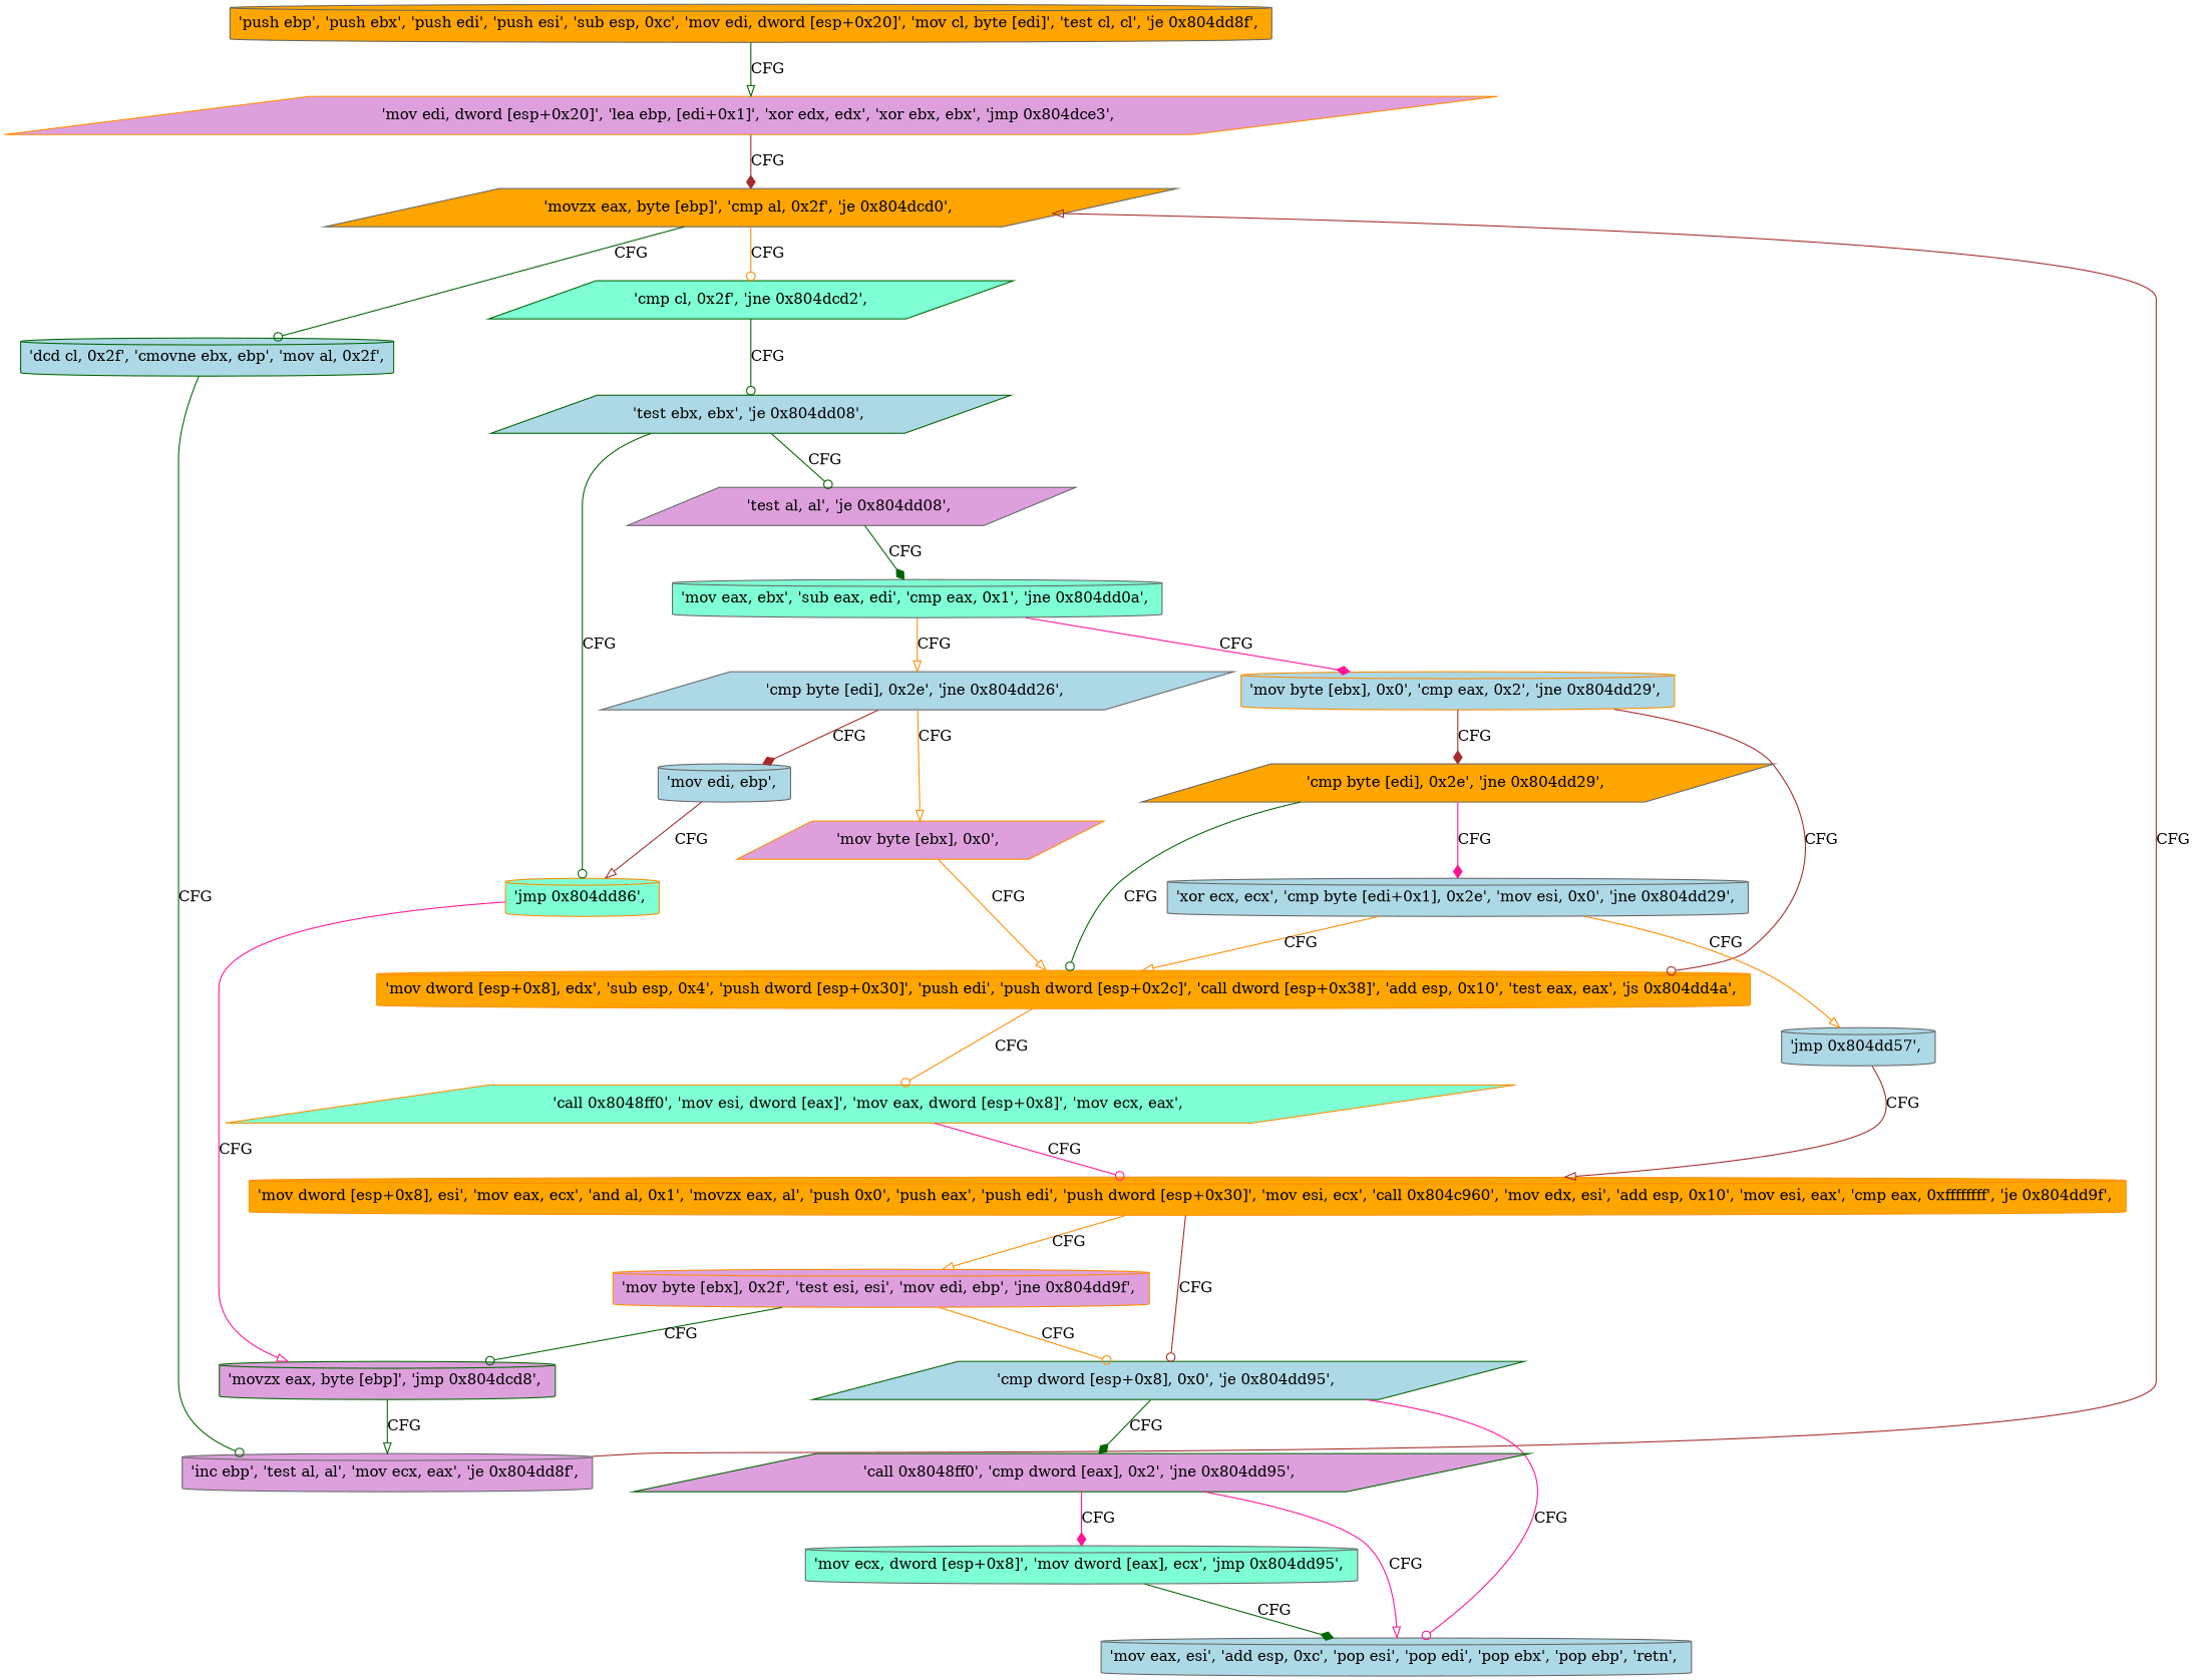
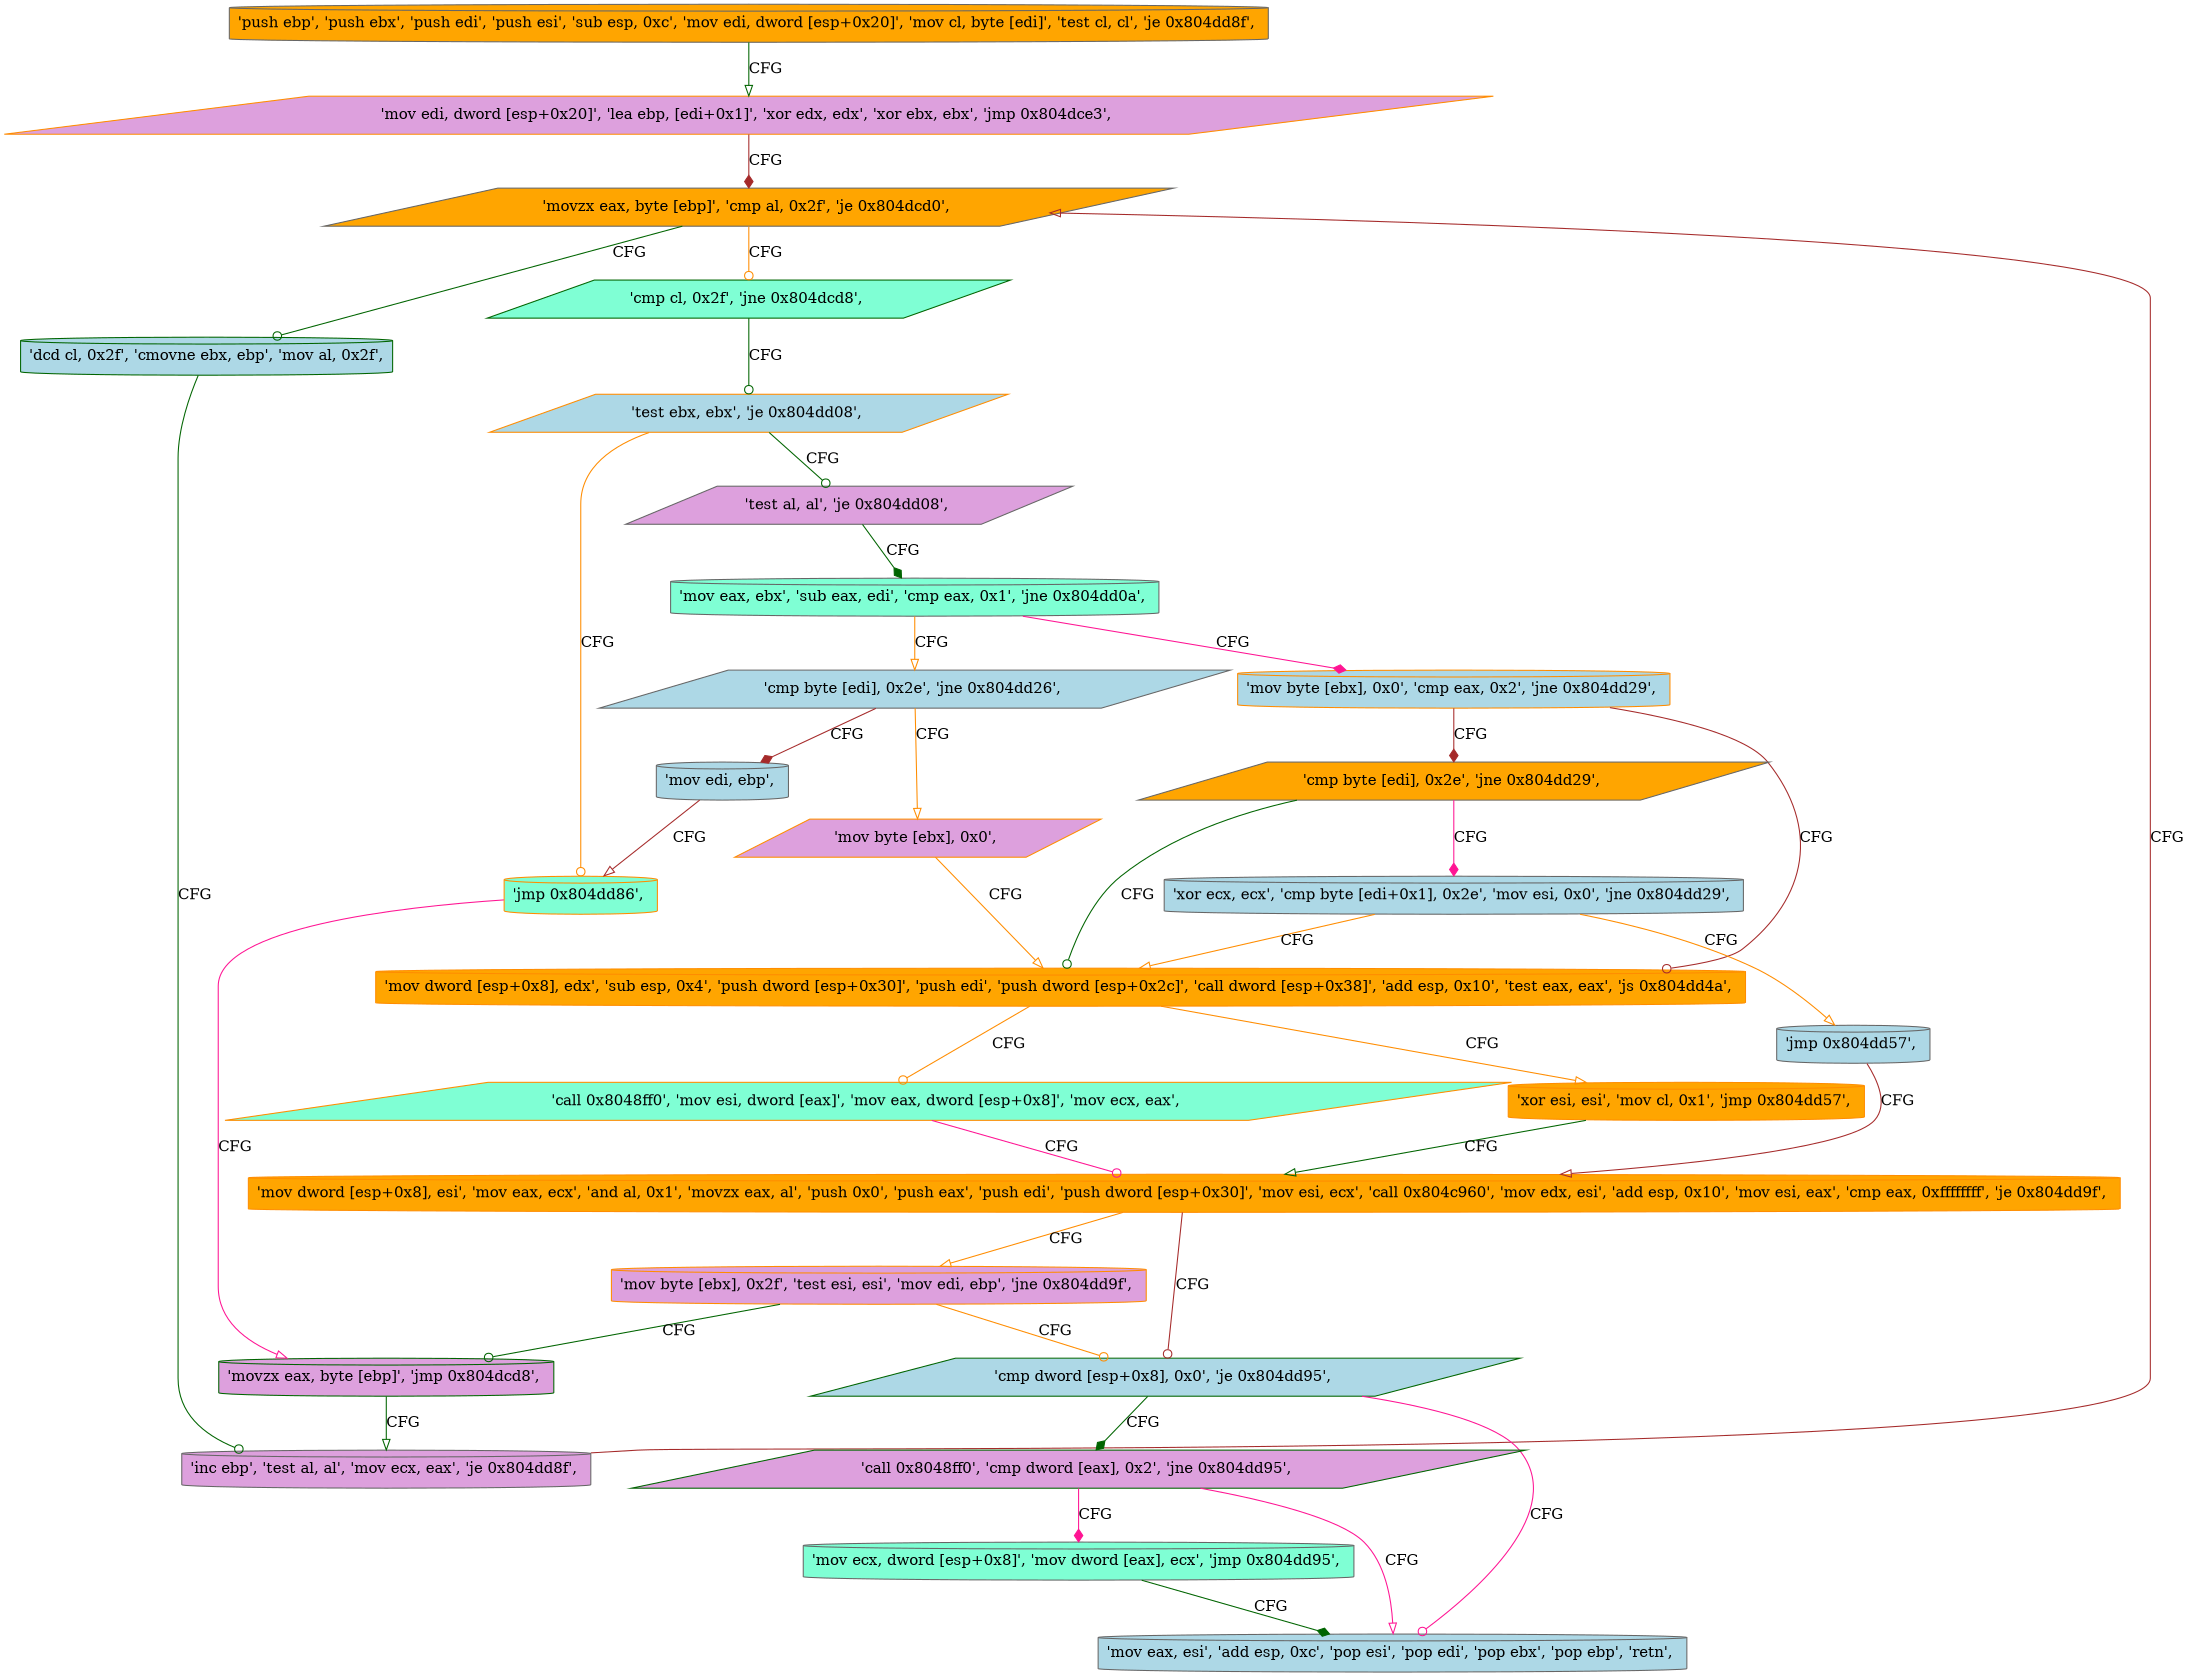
  digraph {
    node [color=gray40 fillcolor=lightblue shape=cylinder style=filled]
    edge [arrowhead=onormal color=darkgreen]
    n1 [fillcolor=orange label="'push ebp', 'push ebx', 'push edi', 'push esi', 'sub esp, 0xc', 'mov edi, dword [esp+0x20]', 'mov cl, byte [edi]', 'test cl, cl', 'je 0x804dd8f', "]
    n2 [color=darkorange fillcolor=plum label="'mov edi, dword [esp+0x20]', 'lea ebp, [edi+0x1]', 'xor edx, edx', 'xor ebx, ebx', 'jmp 0x804dce3', " shape=parallelogram]
    n3 [fillcolor=orange label="'movzx eax, byte [ebp]', 'cmp al, 0x2f', 'je 0x804dcd0', " shape=parallelogram]
    n4 [label="'mov eax, esi', 'add esp, 0xc', 'pop esi', 'pop edi', 'pop ebx', 'pop ebp', 'retn', "]
    n5 [color=darkgreen label="'dcd cl, 0x2f', 'cmovne ebx, ebp', 'mov al, 0x2f',"]
-   n6 [color=darkgreen fillcolor=aquamarine label="'cmp cl, 0x2f', 'jne 0x804dcd2'," shape=parallelogram]
+   n6 [color=darkgreen fillcolor=aquamarine label="'cmp cl, 0x2f', 'jne 0x804dcd8', " shape=parallelogram]
    n7 [fillcolor=plum label="'inc ebp', 'test al, al', 'mov ecx, eax', 'je 0x804dd8f', "]
-   n8 [color=darkgreen label="'test ebx, ebx', 'je 0x804dd08', " shape=parallelogram]
+   n8 [color=darkorange label="'test ebx, ebx', 'je 0x804dd08', " shape=parallelogram]
    n9 [color=darkorange fillcolor=aquamarine label="'jmp 0x804dd86', "]
    n10 [fillcolor=plum label="'test al, al', 'je 0x804dd08', " shape=parallelogram]
    n11 [color=darkgreen fillcolor=plum label="'movzx eax, byte [ebp]', 'jmp 0x804dcd8', "]
    n12 [fillcolor=aquamarine label="'mov eax, ebx', 'sub eax, edi', 'cmp eax, 0x1', 'jne 0x804dd0a', "]
    n13 [color=darkorange label="'mov byte [ebx], 0x0', 'cmp eax, 0x2', 'jne 0x804dd29', "]
    n14 [label="'cmp byte [edi], 0x2e', 'jne 0x804dd26', " shape=parallelogram]
    n15 [color=darkorange fillcolor=orange label="'mov dword [esp+0x8], edx', 'sub esp, 0x4', 'push dword [esp+0x30]', 'push edi', 'push dword [esp+0x2c]', 'call dword [esp+0x38]', 'add esp, 0x10', 'test eax, eax', 'js 0x804dd4a', "]
    n16 [fillcolor=orange label="'cmp byte [edi], 0x2e', 'jne 0x804dd29', " shape=parallelogram]
    n17 [color=darkorange fillcolor=plum label="'mov byte [ebx], 0x0', " shape=parallelogram]
    n18 [label="'mov edi, ebp', "]
    n19 [color=darkorange fillcolor=aquamarine label="'call 0x8048ff0', 'mov esi, dword [eax]', 'mov eax, dword [esp+0x8]', 'mov ecx, eax', " shape=parallelogram]
+   n20 [color=darkorange fillcolor=orange label="'xor esi, esi', 'mov cl, 0x1', 'jmp 0x804dd57', "]
    n21 [label="'xor ecx, ecx', 'cmp byte [edi+0x1], 0x2e', 'mov esi, 0x0', 'jne 0x804dd29', "]
    n22 [color=darkorange fillcolor=orange label="'mov dword [esp+0x8], esi', 'mov eax, ecx', 'and al, 0x1', 'movzx eax, al', 'push 0x0', 'push eax', 'push edi', 'push dword [esp+0x30]', 'mov esi, ecx', 'call 0x804c960', 'mov edx, esi', 'add esp, 0x10', 'mov esi, eax', 'cmp eax, 0xffffffff', 'je 0x804dd9f', "]
    n23 [label="'jmp 0x804dd57', "]
    n24 [color=darkgreen label="'cmp dword [esp+0x8], 0x0', 'je 0x804dd95', " shape=parallelogram]
    n25 [color=darkorange fillcolor=plum label="'mov byte [ebx], 0x2f', 'test esi, esi', 'mov edi, ebp', 'jne 0x804dd9f', "]
    n26 [color=darkgreen fillcolor=plum label="'call 0x8048ff0', 'cmp dword [eax], 0x2', 'jne 0x804dd95', " shape=parallelogram]
    n27 [fillcolor=aquamarine label="'mov ecx, dword [esp+0x8]', 'mov dword [eax], ecx', 'jmp 0x804dd95', "]
    n1 -> n2 [label=CFG]
    n2 -> n3 [arrowhead=diamond color=brown label=CFG]
    n3 -> n5 [arrowhead=odot label=CFG]
    n3 -> n6 [arrowhead=odot color=darkorange label=CFG]
    n5 -> n7 [arrowhead=odot label=CFG]
    n6 -> n8 [arrowhead=odot label=CFG]
    n7 -> n3 [color=brown label=CFG]
-   n8 -> n9 [arrowhead=odot label=CFG]
+   n8 -> n9 [arrowhead=odot color=darkorange label=CFG]
    n8 -> n10 [arrowhead=odot label=CFG]
    n9 -> n11 [color=deeppink label=CFG]
    n10 -> n12 [arrowhead=diamond label=CFG]
    n11 -> n7 [label=CFG]
    n12 -> n13 [arrowhead=diamond color=deeppink label=CFG]
    n12 -> n14 [color=darkorange label=CFG]
    n13 -> n15 [arrowhead=odot color=brown label=CFG]
    n13 -> n16 [arrowhead=diamond color=brown label=CFG]
    n14 -> n17 [color=darkorange label=CFG]
    n14 -> n18 [arrowhead=diamond color=brown label=CFG]
    n15 -> n19 [arrowhead=odot color=darkorange label=CFG]
+   n15 -> n20 [color=darkorange label=CFG]
    n16 -> n15 [arrowhead=odot label=CFG]
    n16 -> n21 [arrowhead=diamond color=deeppink label=CFG]
    n17 -> n15 [color=darkorange label=CFG]
    n18 -> n9 [color=brown label=CFG]
    n19 -> n22 [arrowhead=odot color=deeppink label=CFG]
+   n20 -> n22 [label=CFG]
    n21 -> n15 [color=darkorange label=CFG]
    n21 -> n23 [color=darkorange label=CFG]
    n22 -> n24 [arrowhead=odot color=brown label=CFG]
    n22 -> n25 [color=darkorange label=CFG]
    n23 -> n22 [color=brown label=CFG]
    n24 -> n4 [arrowhead=odot color=deeppink label=CFG]
    n24 -> n26 [arrowhead=diamond label=CFG]
    n25 -> n11 [arrowhead=odot label=CFG]
    n25 -> n24 [arrowhead=odot color=darkorange label=CFG]
    n26 -> n4 [color=deeppink label=CFG]
    n26 -> n27 [arrowhead=diamond color=deeppink label=CFG]
    n27 -> n4 [arrowhead=diamond label=CFG]
  }
